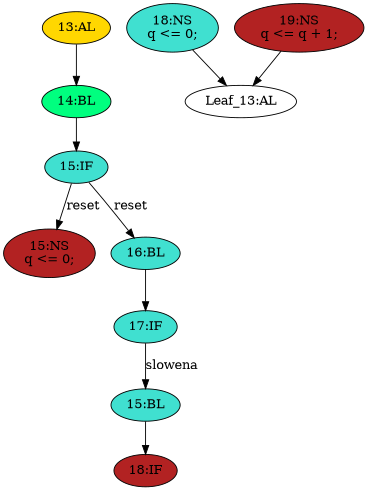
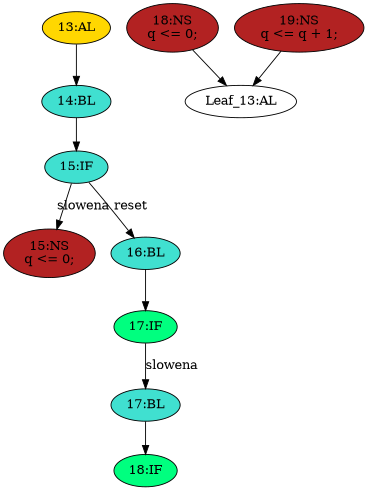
  strict digraph {
    node [fillcolor=turquoise statements="[]" style=filled typ=IfStatement]
    edge [cond="[]" lineno=None]
    n1 [ast="<pyverilog.vparser.ast.IfStatement object at 0x7f473f0a6c10>" label="15:IF"]
    n2 [ast="<pyverilog.vparser.ast.NonblockingSubstitution object at 0x7f473f0a6c90>" fillcolor=firebrick label="15:NS\nq <= 0;" statements="[<pyverilog.vparser.ast.NonblockingSubstitution object at 0x7f473f0a6c90>]" typ=NonblockingSubstitution]
    n3 [ast="<pyverilog.vparser.ast.Block object at 0x7f473f0a6c50>" label="16:BL" typ=Block]
-   n4 [ast="<pyverilog.vparser.ast.IfStatement object at 0x7f473f0a6810>" label="17:IF"]
+   n4 [ast="<pyverilog.vparser.ast.IfStatement object at 0x7f473f0a6810>" fillcolor=springgreen label="17:IF"]
    n5 [def_var="['q']" label="Leaf_13:AL" fillcolor="" statements="" style="" typ=""]
-   n6 [ast="<pyverilog.vparser.ast.Block object at 0x7f473f0a68d0>" label="15:BL" typ=Block]
-   n7 [ast="<pyverilog.vparser.ast.IfStatement object at 0x7f473f0a6910>" fillcolor=firebrick label="18:IF"]
-   n8 [ast="<pyverilog.vparser.ast.NonblockingSubstitution object at 0x7f473f0a6950>" label="18:NS\nq <= 0;" statements="[<pyverilog.vparser.ast.NonblockingSubstitution object at 0x7f473f0a6950>]" typ=NonblockingSubstitution]
+   n6 [ast="<pyverilog.vparser.ast.Block object at 0x7f473f0a68d0>" label="17:BL" typ=Block]
+   n7 [ast="<pyverilog.vparser.ast.IfStatement object at 0x7f473f0a6910>" fillcolor=springgreen label="18:IF"]
+   n8 [ast="<pyverilog.vparser.ast.NonblockingSubstitution object at 0x7f473f0a6950>" fillcolor=firebrick label="18:NS\nq <= 0;" statements="[<pyverilog.vparser.ast.NonblockingSubstitution object at 0x7f473f0a6950>]" typ=NonblockingSubstitution]
    n9 [ast="<pyverilog.vparser.ast.NonblockingSubstitution object at 0x7f473f0a6510>" fillcolor=firebrick label="19:NS\nq <= q + 1;" statements="[<pyverilog.vparser.ast.NonblockingSubstitution object at 0x7f473f0a6510>]" typ=NonblockingSubstitution]
-   n10 [ast="<pyverilog.vparser.ast.Block object at 0x7f473f0a6bd0>" fillcolor=springgreen label="14:BL" typ=Block]
+   n10 [ast="<pyverilog.vparser.ast.Block object at 0x7f473f0a6bd0>" label="14:BL" typ=Block]
    n11 [ast="<pyverilog.vparser.ast.Always object at 0x7f473f0a6e90>" clk_sens=True fillcolor=gold label="13:AL" sens="['clk', 'reset']" typ=Always use_var="['q', 'reset', 'slowena']"]
-   n1 -> n2 [cond="['reset']" label=reset lineno=15]
+   n1 -> n2 [cond="['reset']" label=slowena lineno=15]
    n1 -> n3 [cond="['reset']" label=reset lineno=15]
    n3 -> n4
    n4 -> n6 [cond="['slowena']" label=slowena lineno=17]
    n6 -> n7
    n8 -> n5
    n9 -> n5
    n10 -> n1
    n11 -> n10
  }
